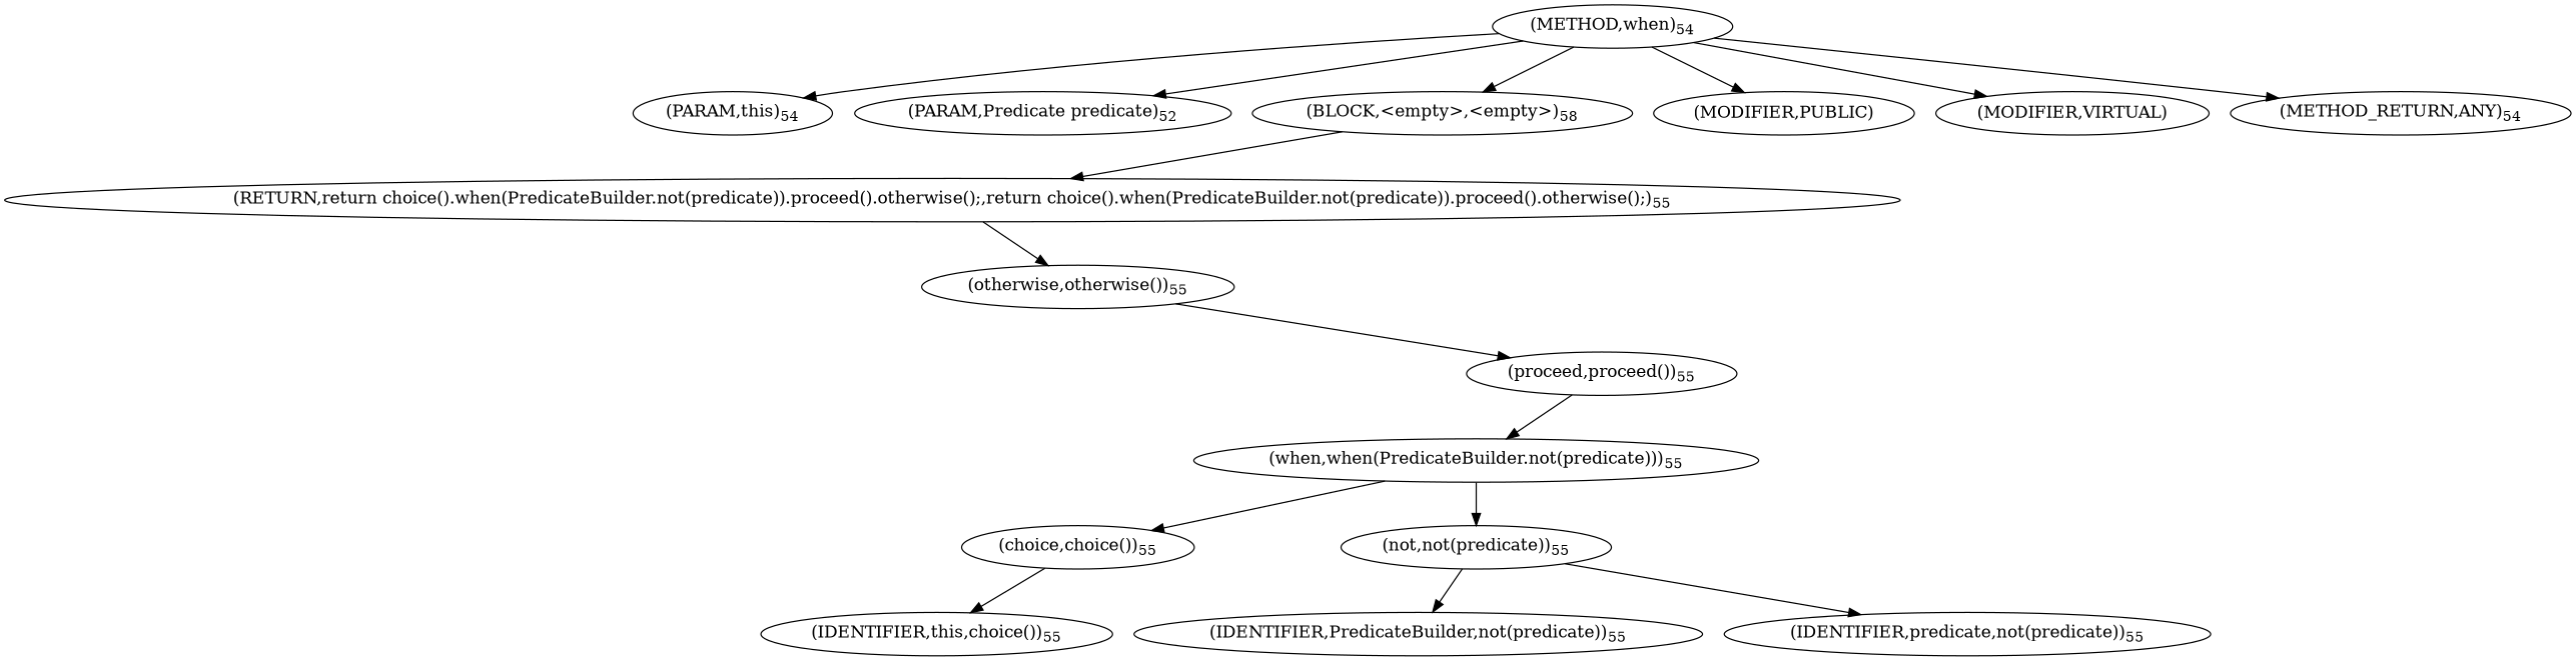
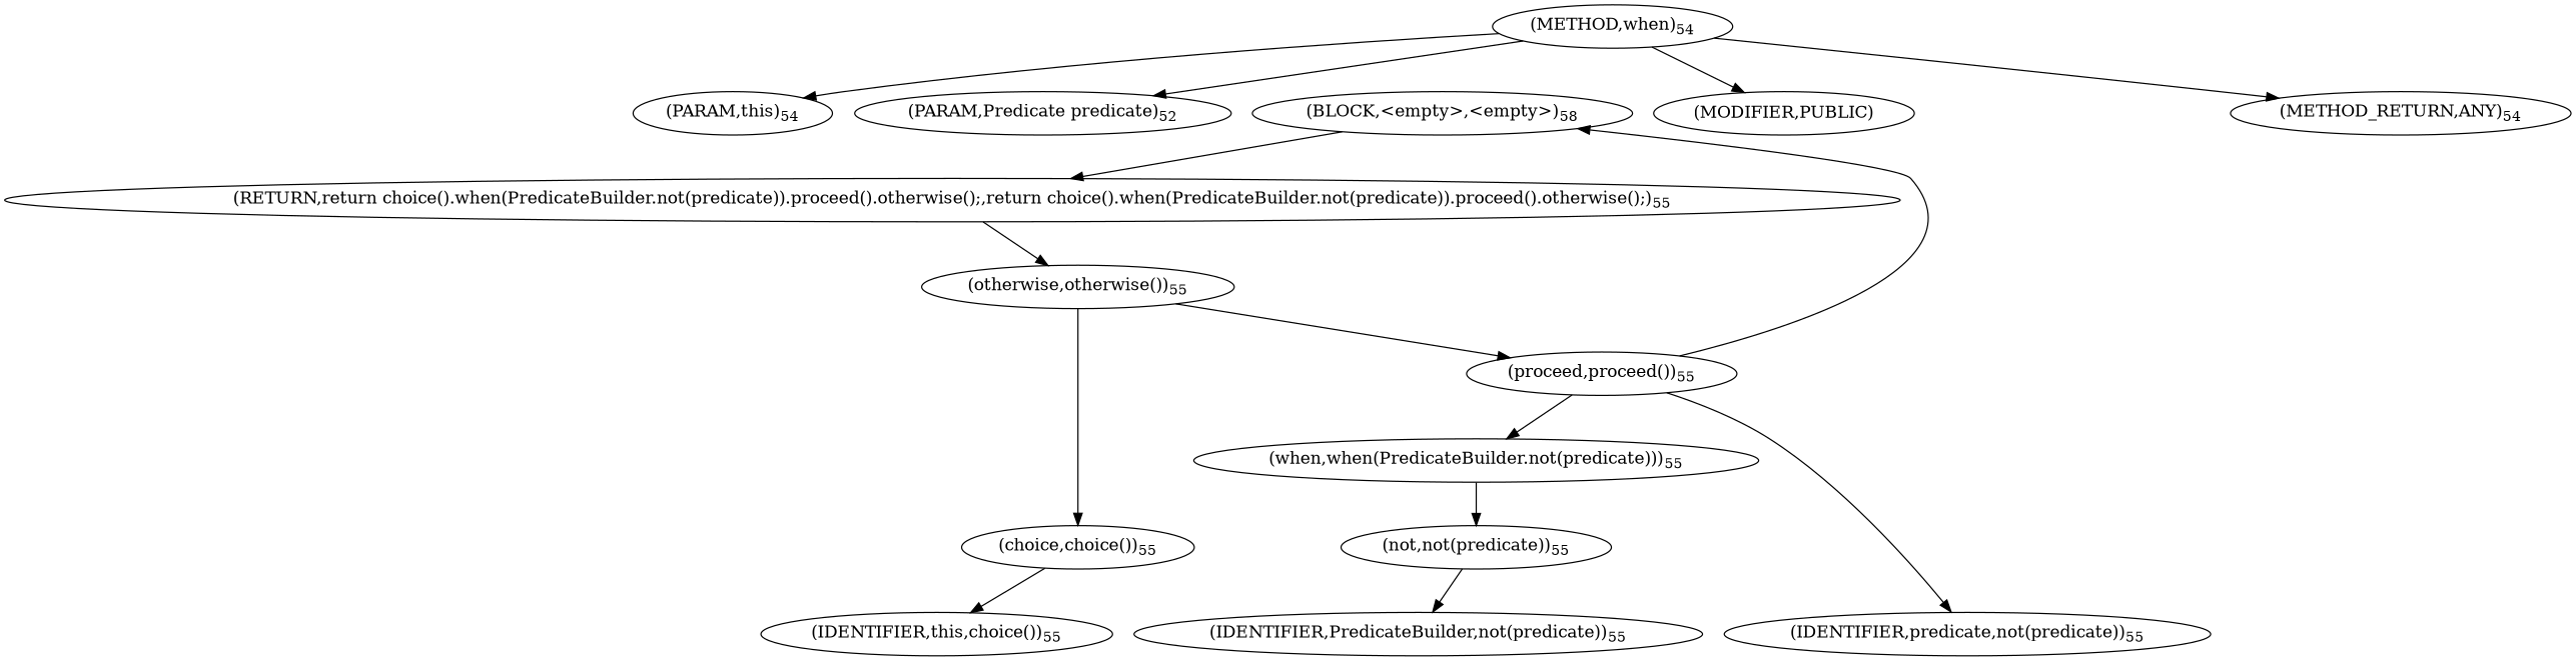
  digraph {
    n1 [label=<(METHOD,when)<SUB>54</SUB>>]
    n2 [label=<(PARAM,this)<SUB>54</SUB>>]
    n3 [label=<(PARAM,Predicate predicate)<SUB>52</SUB>>]
    n4 [label=<(BLOCK,&lt;empty&gt;,&lt;empty&gt;)<SUB>58</SUB>>]
    n5 [label=<(MODIFIER,PUBLIC)>]
-   n6 [label=<(MODIFIER,VIRTUAL)>]
    n7 [label=<(METHOD_RETURN,ANY)<SUB>54</SUB>>]
    n8 [label=<(RETURN,return choice().when(PredicateBuilder.not(predicate)).proceed().otherwise();,return choice().when(PredicateBuilder.not(predicate)).proceed().otherwise();)<SUB>55</SUB>>]
    n9 [label=<(otherwise,otherwise())<SUB>55</SUB>>]
    n10 [label=<(proceed,proceed())<SUB>55</SUB>>]
    n11 [label=<(when,when(PredicateBuilder.not(predicate)))<SUB>55</SUB>>]
    n12 [label=<(choice,choice())<SUB>55</SUB>>]
    n13 [label=<(not,not(predicate))<SUB>55</SUB>>]
    n14 [label=<(IDENTIFIER,this,choice())<SUB>55</SUB>>]
    n15 [label=<(IDENTIFIER,PredicateBuilder,not(predicate))<SUB>55</SUB>>]
    n16 [label=<(IDENTIFIER,predicate,not(predicate))<SUB>55</SUB>>]
    n1 -> n2
    n1 -> n3
-   n1 -> n4
+   n10 -> n4
    n1 -> n5
-   n1 -> n6
    n1 -> n7
    n4 -> n8
    n8 -> n9
    n9 -> n10
    n10 -> n11
-   n11 -> n12
+   n9 -> n12
    n11 -> n13
    n12 -> n14
    n13 -> n15
-   n13 -> n16
+   n10 -> n16
  }
